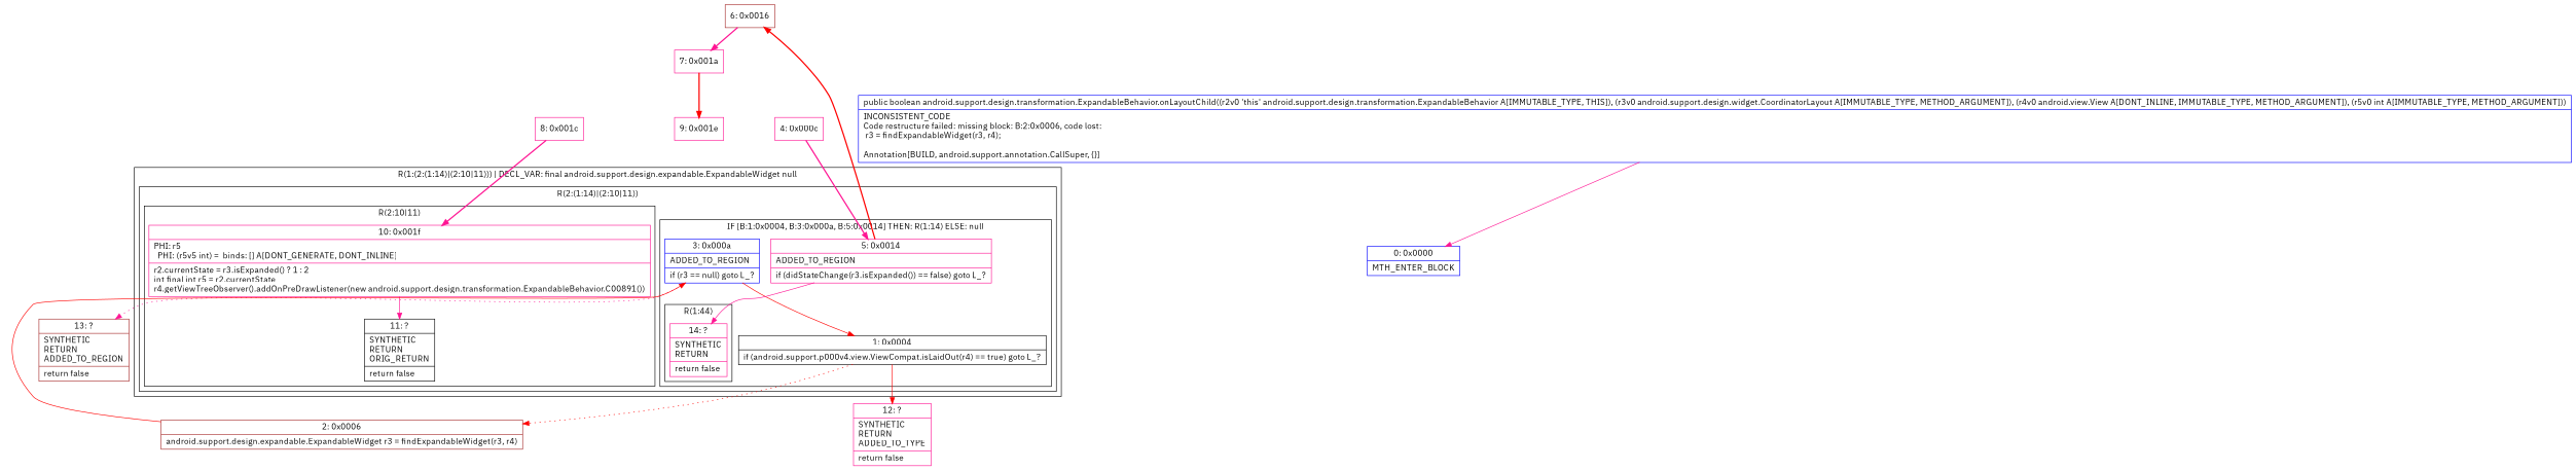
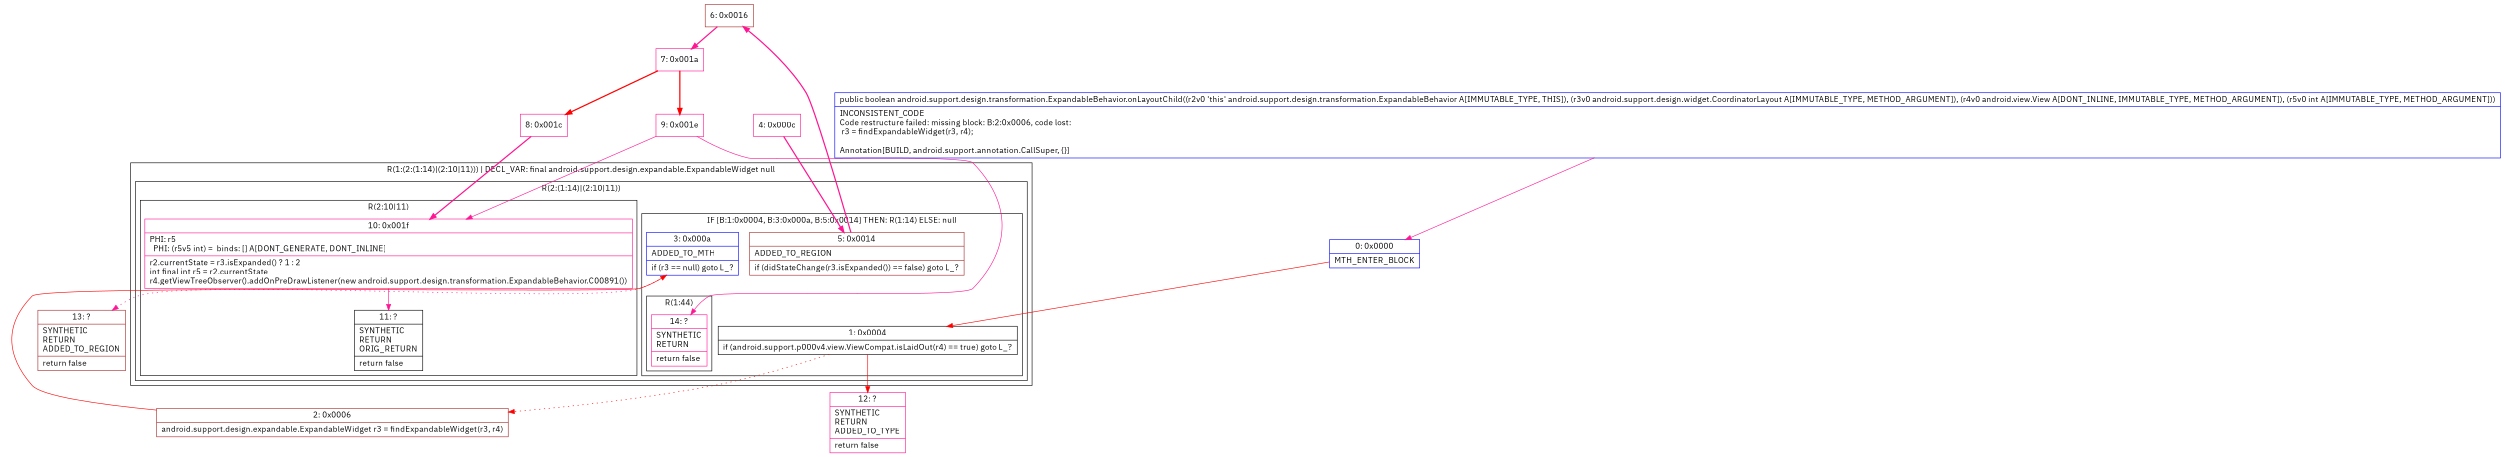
  digraph {
    fontname="IBM Plex Sans"
    node [color=deeppink fontname="IBM Plex Sans" shape=record]
    edge [color=deeppink fontname="IBM Plex Sans" style=solid]
    n1 [label="{14\:\ ?|SYNTHETIC\lRETURN\l|return false\l}"]
    n2 [color=black label="{1\:\ 0x0004|if (android.support.p000v4.view.ViewCompat.isLaidOut(r4) == true) goto L_?\l}"]
-   n3 [color=blue label="{3\:\ 0x000a|ADDED_TO_REGION\l|if (r3 == null) goto L_?\l}"]
-   n4 [label="{5\:\ 0x0014|ADDED_TO_REGION\l|if (didStateChange(r3.isExpanded()) == false) goto L_?\l}"]
+   n3 [color=blue label="{3\:\ 0x000a|ADDED_TO_MTH\l|if (r3 == null) goto L_?\l}"]
+   n4 [color=brown label="{5\:\ 0x0014|ADDED_TO_REGION\l|if (didStateChange(r3.isExpanded()) == false) goto L_?\l}"]
    n5 [label="{10\:\ 0x001f|PHI: r5 \l  PHI: (r5v5 int) =  binds: [] A[DONT_GENERATE, DONT_INLINE]\l|r2.currentState = r3.isExpanded() ? 1 : 2\lint final int r5 = r2.currentState\lr4.getViewTreeObserver().addOnPreDrawListener(new android.support.design.transformation.ExpandableBehavior.C00891())\l}"]
    n6 [color=black label="{11\:\ ?|SYNTHETIC\lRETURN\lORIG_RETURN\l|return false\l}"]
    n7 [color=brown label="{2\:\ 0x0006|android.support.design.expandable.ExpandableWidget r3 = findExpandableWidget(r3, r4)\l}"]
    n8 [label="{12\:\ ?|SYNTHETIC\lRETURN\lADDED_TO_TYPE\l|return false\l}"]
    n9 [color=brown label="{13\:\ ?|SYNTHETIC\lRETURN\lADDED_TO_REGION\l|return false\l}"]
    n10 [color=brown label="{6\:\ 0x0016}"]
    n11 [label="{4\:\ 0x000c}"]
    n12 [label="{7\:\ 0x001a}"]
    n13 [color=blue label="{0\:\ 0x0000|MTH_ENTER_BLOCK\l}"]
    n14 [label="{8\:\ 0x001c}"]
    n15 [label="{9\:\ 0x001e}"]
    n16 [color=blue label="{public boolean android.support.design.transformation.ExpandableBehavior.onLayoutChild((r2v0 'this' android.support.design.transformation.ExpandableBehavior A[IMMUTABLE_TYPE, THIS]), (r3v0 android.support.design.widget.CoordinatorLayout A[IMMUTABLE_TYPE, METHOD_ARGUMENT]), (r4v0 android.view.View A[DONT_INLINE, IMMUTABLE_TYPE, METHOD_ARGUMENT]), (r5v0 int A[IMMUTABLE_TYPE, METHOD_ARGUMENT]))  | INCONSISTENT_CODE\lCode restructure failed: missing block: B:2:0x0006, code lost:\l    r3 = findExpandableWidget(r3, r4);\l\lAnnotation[BUILD, android.support.annotation.CallSuper, \{\}]\l}"]
    subgraph cluster_1 {
      label="R(1:(2:(1:14)|(2:10|11))) | DECL_VAR: final android.support.design.expandable.ExpandableWidget null\l"
      subgraph cluster_2 {
        label="R(2:(1:14)|(2:10|11))"
        subgraph cluster_3 {
          label="IF [B:1:0x0004, B:3:0x000a, B:5:0x0014] THEN: R(1:14) ELSE: null"
          n2
          n3
          n4
          subgraph cluster_4 {
            label="R(1:44)"
            n1
          }
        }
        subgraph cluster_5 {
          label="R(2:10|11)"
          n5
          n6
        }
      }
    }
    n2 -> n7 [color=red style=dotted]
    n2 -> n8 [color=red]
    n3 -> n9 [style=dotted]
-   n4 -> n1
-   n4 -> n10 [color=red style=bold]
+   n15 -> n1
+   n4 -> n10 [style=bold]
    n5 -> n6
    n7 -> n3 [color=red]
    n10 -> n12 [style=bold]
    n11 -> n4 [style=bold]
+   n12 -> n14 [color=red style=bold]
    n12 -> n15 [color=red style=bold]
-   n3 -> n2 [color=red]
+   n13 -> n2 [color=red]
    n14 -> n5 [style=bold]
+   n15 -> n5
    n16 -> n13
  }
